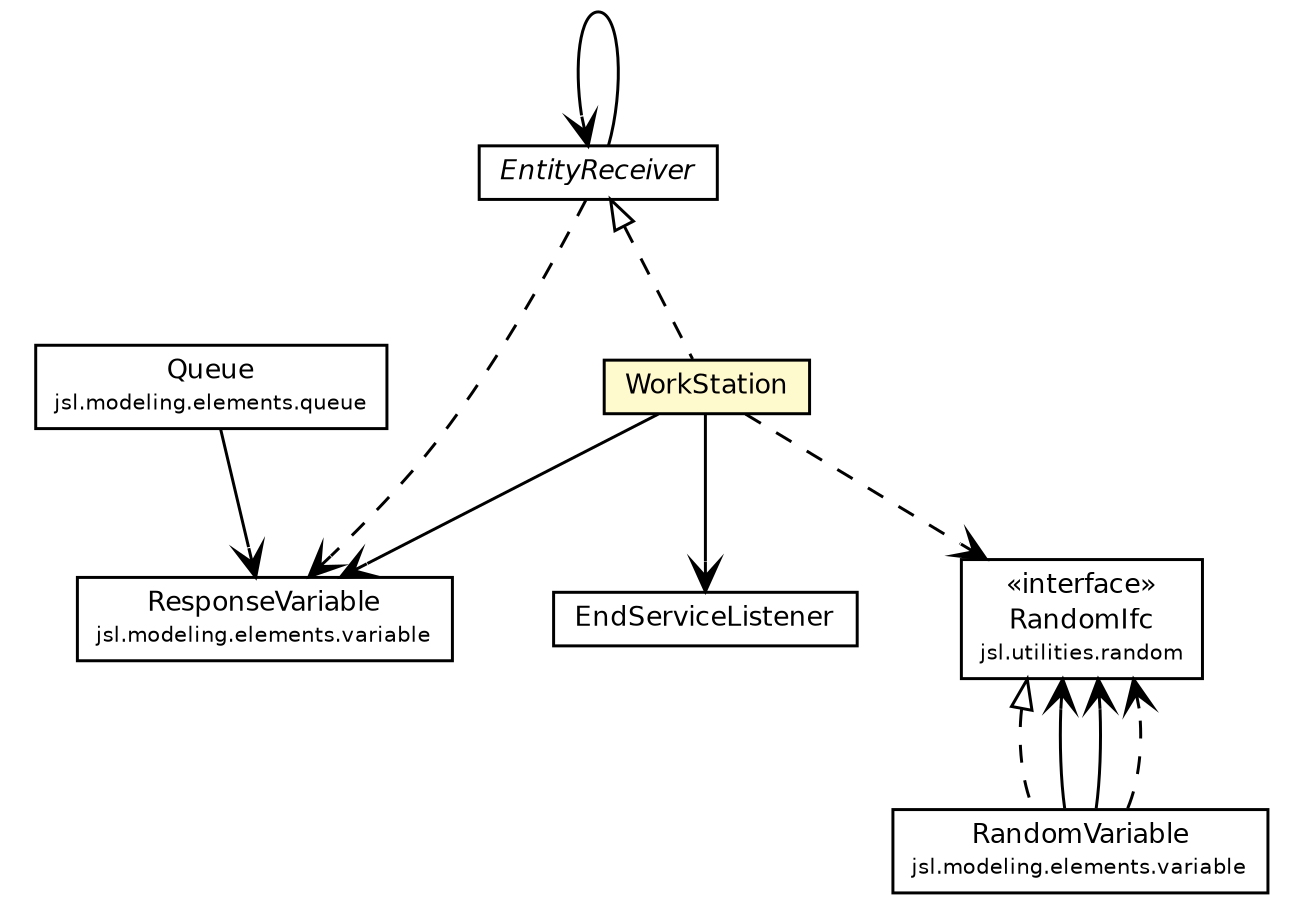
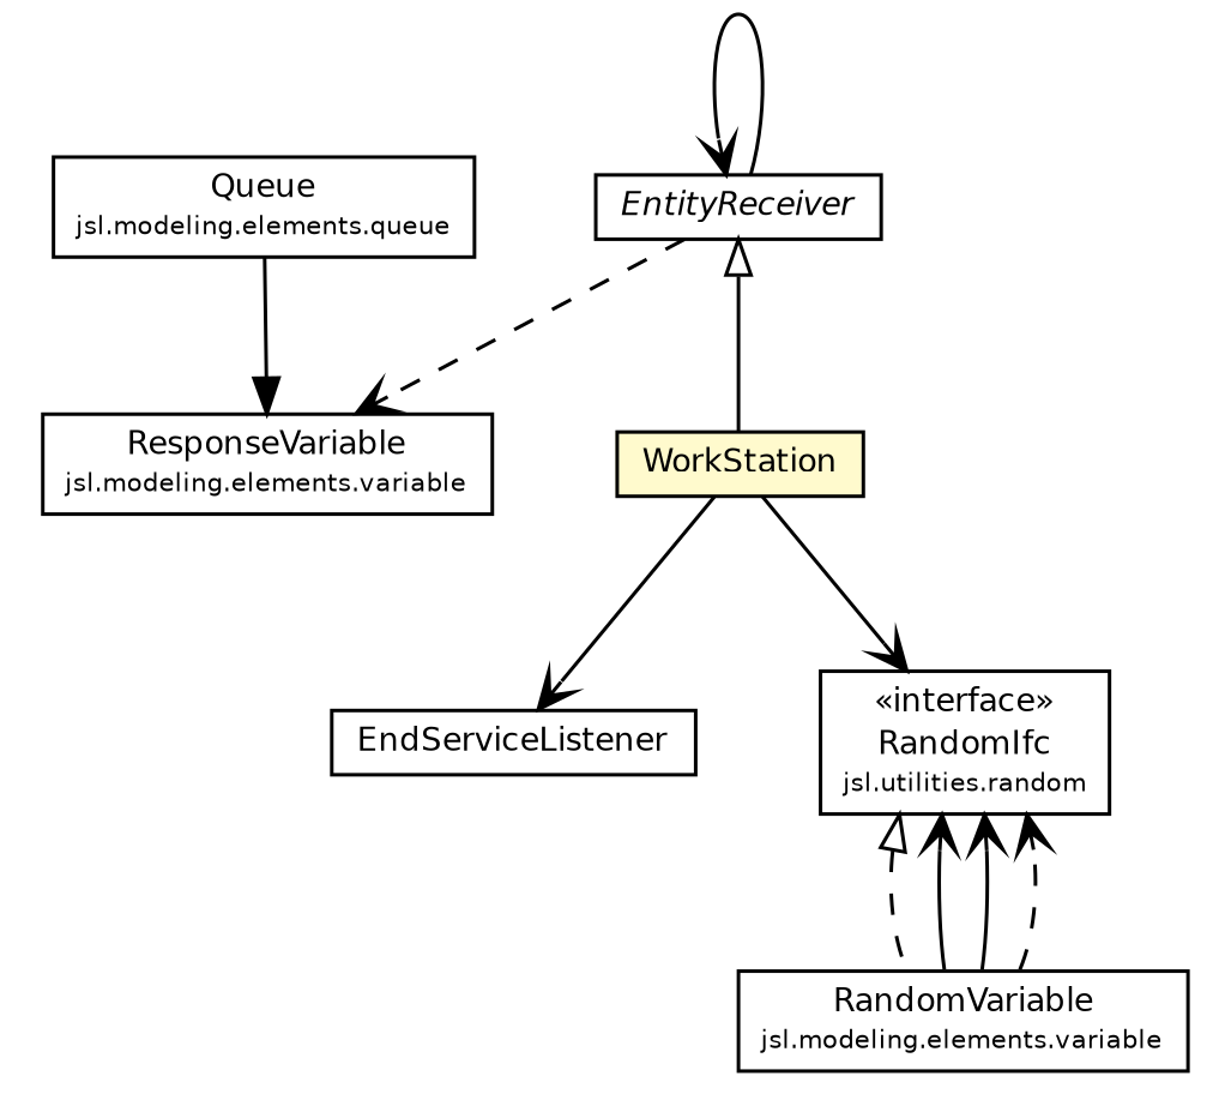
  digraph {
    nodesep=0.25
    ranksep=0.5
    node [fontcolor=black fontname=Helvetica fontsize=9.0 shape=plaintext]
    edge [arrowhead=open color=black fontcolor=black fontname=Helvetica fontsize=10.0 headport=p labelfontname=Helvetica labelfontsize=10 tailport=p]
    n1 [label=<<table title="jsl.modeling.elements.queue.Queue" border="0" cellborder="1" cellspacing="0" cellpadding="2" port="p" href="../queue/Queue.html"> 		<tr><td><table border="0" cellspacing="0" cellpadding="1"> <tr><td align="center" balign="center"> Queue </td></tr> <tr><td align="center" balign="center"><font point-size="7.0"> jsl.modeling.elements.queue </font></td></tr> 		</table></td></tr> 		</table>>]
    n2 [label=<<table title="jsl.modeling.elements.variable.ResponseVariable" border="0" cellborder="1" cellspacing="0" cellpadding="2" port="p" href="../variable/ResponseVariable.html"> 		<tr><td><table border="0" cellspacing="0" cellpadding="1"> <tr><td align="center" balign="center"> ResponseVariable </td></tr> <tr><td align="center" balign="center"><font point-size="7.0"> jsl.modeling.elements.variable </font></td></tr> 		</table></td></tr> 		</table>>]
    n3 [label=<<table title="jsl.modeling.elements.resource.WorkStation" border="0" cellborder="1" cellspacing="0" cellpadding="2" port="p" bgcolor="lemonChiffon" href="./WorkStation.html"> 		<tr><td><table border="0" cellspacing="0" cellpadding="1"> <tr><td align="center" balign="center"> WorkStation </td></tr> 		</table></td></tr> 		</table>>]
    n4 [label=<<table title="jsl.modeling.elements.resource.WorkStation.EndServiceListener" border="0" cellborder="1" cellspacing="0" cellpadding="2" port="p" href="./WorkStation.EndServiceListener.html"> 		<tr><td><table border="0" cellspacing="0" cellpadding="1"> <tr><td align="center" balign="center"> EndServiceListener </td></tr> 		</table></td></tr> 		</table>>]
    n5 [label=<<table title="jsl.utilities.random.RandomIfc" border="0" cellborder="1" cellspacing="0" cellpadding="2" port="p" href="../../../utilities/random/RandomIfc.html"> 		<tr><td><table border="0" cellspacing="0" cellpadding="1"> <tr><td align="center" balign="center"> &#171;interface&#187; </td></tr> <tr><td align="center" balign="center"> RandomIfc </td></tr> <tr><td align="center" balign="center"><font point-size="7.0"> jsl.utilities.random </font></td></tr> 		</table></td></tr> 		</table>>]
    n6 [label=<<table title="jsl.modeling.elements.variable.RandomVariable" border="0" cellborder="1" cellspacing="0" cellpadding="2" port="p" href="../variable/RandomVariable.html"> 		<tr><td><table border="0" cellspacing="0" cellpadding="1"> <tr><td align="center" balign="center"> RandomVariable </td></tr> <tr><td align="center" balign="center"><font point-size="7.0"> jsl.modeling.elements.variable </font></td></tr> 		</table></td></tr> 		</table>>]
    n7 [label=<<table title="jsl.modeling.elements.resource.EntityReceiver" border="0" cellborder="1" cellspacing="0" cellpadding="2" port="p" href="./EntityReceiver.html"> 		<tr><td><table border="0" cellspacing="0" cellpadding="1"> <tr><td align="center" balign="center"><font face="Helvetica-Oblique"> EntityReceiver </font></td></tr> 		</table></td></tr> 		</table>>]
-   n1 -> n2
-   n3 -> n2
+   n1 -> n2 [arrowhead=normal]
    n3 -> n4
-   n3 -> n5 [style=dashed]
+   n3 -> n5 [style=solid]
    n5 -> n6 [arrowtail=empty dir=back fontsize=10 style=dashed arrowhead="" color="" fontcolor=""]
    n6 -> n5
    n6 -> n5
    n6 -> n5 [style=dashed]
    n7 -> n2 [style=dashed]
-   n7 -> n3 [arrowtail=empty dir=back fontsize=10 style=dashed arrowhead="" color="" fontcolor=""]
+   n7 -> n3 [arrowtail=empty dir=back fontsize=10 arrowhead="" color="" fontcolor=""]
    n7 -> n7
  }
